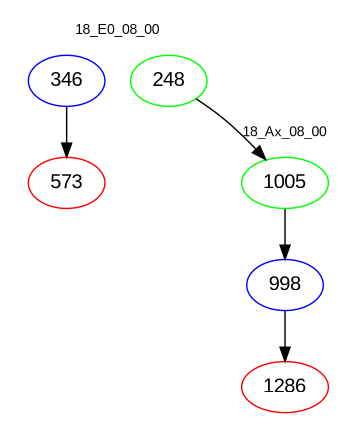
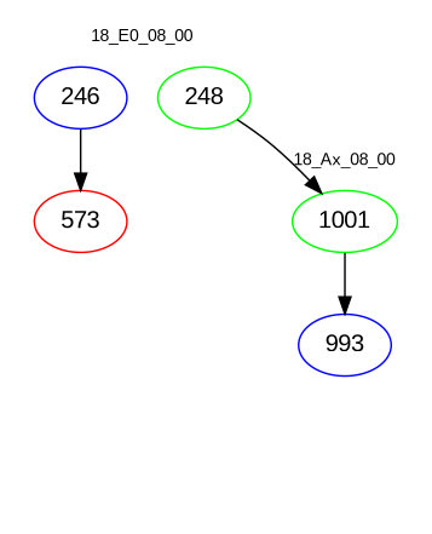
  digraph {
    fontname="Liberation Sans"
    node [color=green fontname="Liberation Sans"]
    edge [color=black fontname="Liberation Sans"]
-   n1 [label=1005]
-   n2 [color=blue label=998]
-   n3 [color=red label=1286]
+   n1 [label=1001]
+   n2 [color=blue label=993]
    n4 [label=248]
-   n5 [color=blue label=346]
+   n5 [color=blue label=246]
    n6 [color=red label=573]
    subgraph cluster_1 {
      color=white
      fontsize=10
      label="18_Ax_08_00"
      n1
      n2
-     n3
    }
    subgraph cluster_2 {
      color=white
      fontsize=10
      label="18_E0_08_00"
      n4
      n5
      n6
    }
    n1 -> n2
-   n2 -> n3
    n4 -> n1
    n5 -> n6
  }
